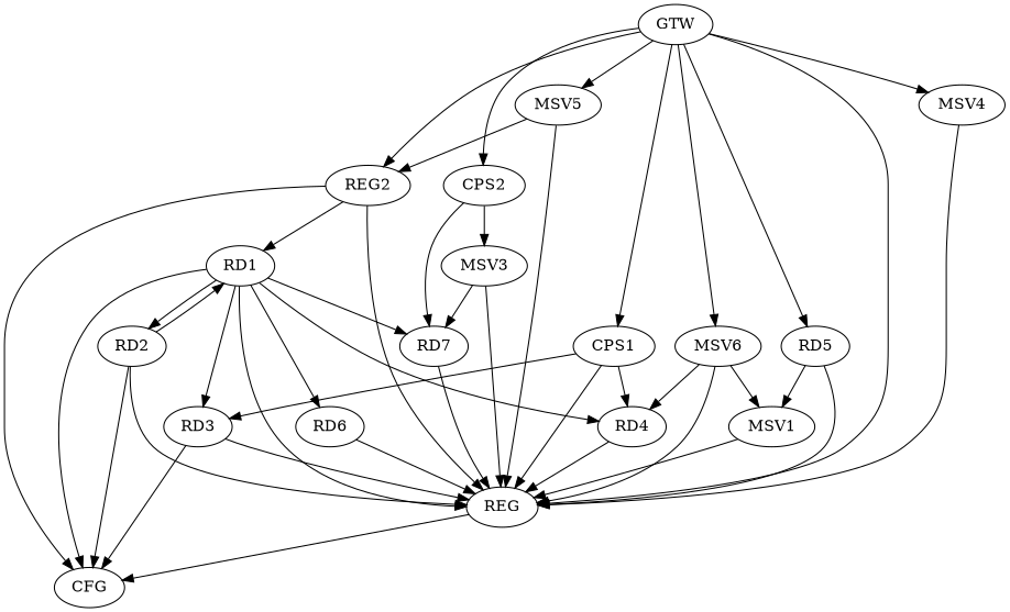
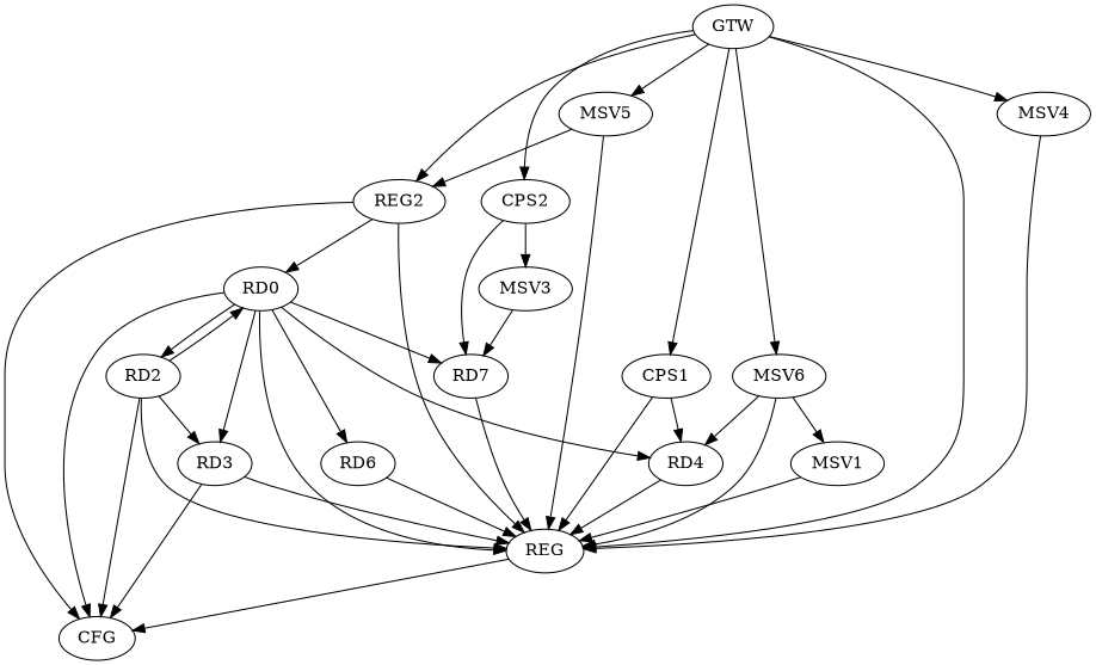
  strict digraph {
-   n1 [label=RD1]
+   n1 [label=RD0]
    n2 [label=RD2]
    n3 [label=RD3]
    n4 [label=RD4]
    n5 [label=RD6]
    n6 [label=RD7]
    n7 [label=REG]
    n8 [label=CFG]
-   n9 [label=RD5]
    n10 [label=MSV1]
    n11 [label=CPS1]
    n12 [label=CPS2]
    n13 [label=MSV3]
    n14 [label=GTW]
    n15 [label=REG2]
    n16 [label=MSV4]
    n17 [label=MSV5]
    n18 [label=MSV6]
    n1 -> n2
    n1 -> n3
    n1 -> n4
    n1 -> n5
    n1 -> n6
    n1 -> n7
    n1 -> n8
    n2 -> n1
    n2 -> n7
    n2 -> n8
    n3 -> n7
    n3 -> n8
    n4 -> n7
    n5 -> n7
    n6 -> n7
    n7 -> n8
-   n9 -> n7
-   n9 -> n10
    n10 -> n7
-   n11 -> n3
+   n2 -> n3
    n11 -> n4
    n11 -> n7
    n12 -> n6
    n12 -> n13
    n13 -> n6
-   n13 -> n7
    n14 -> n7
-   n14 -> n9
    n14 -> n11
    n14 -> n12
    n14 -> n15
    n14 -> n16
    n14 -> n17
    n14 -> n18
    n15 -> n1
    n15 -> n7
    n15 -> n8
    n16 -> n7
    n17 -> n7
    n17 -> n15
    n18 -> n4
    n18 -> n7
    n18 -> n10
  }
